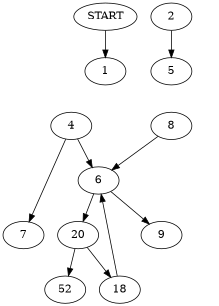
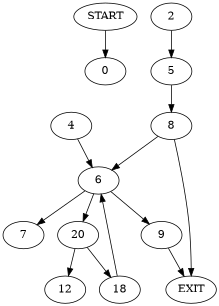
  digraph {
    n1 [label=START]
-   1
+   1 [label=0]
+   n3 [label=EXIT]
    2
    5
    4
    6
    7
    8
    9
    n11 [label=20]
    n12 [label=18]
-   12 [label=52]
+   12
    n1 -> 1
    2 -> 5
+   5 -> 8
    4 -> 6
-   4 -> 7
+   6 -> 7
    6 -> 9
    6 -> n11
+   8 -> n3
    8 -> 6
+   9 -> n3
    n11 -> n12
    n11 -> 12
    n12 -> 6
  }
